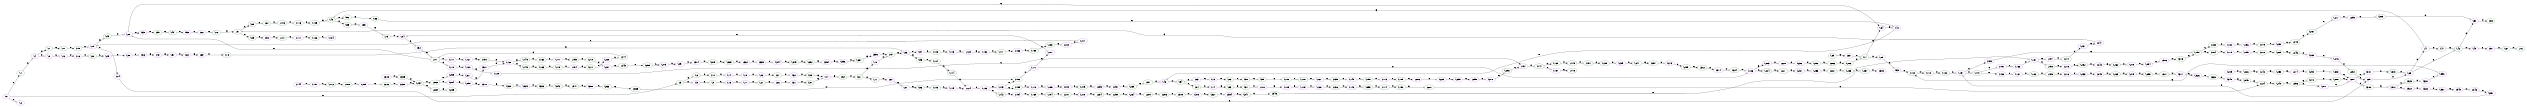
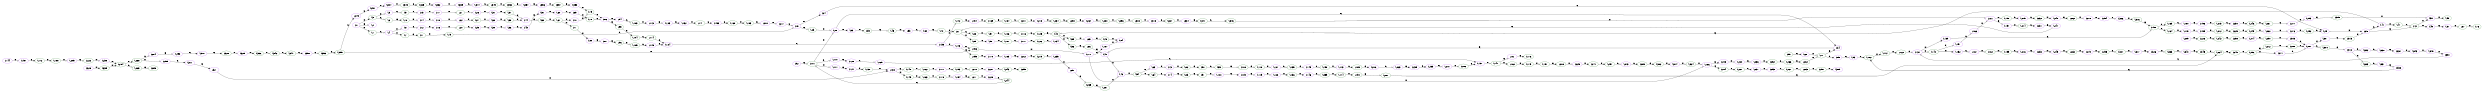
  strict digraph {
    rankdir=LR
    node [color=purple]
    edge [arrowhead=diamond]
    S0
    S1 [color=darkgreen]
    S2
    S3 [color=darkgreen]
    S4
    S5
    S6 [color=darkgreen]
    S7 [color=darkgreen]
    S8
    S9 [color=darkgreen]
    S10 [color=darkgreen]
    S11 [color=darkgreen]
    S12
    S13
    S14
    S15 [color=darkgreen]
    S16
    S17
    S18
    S19
    S20 [color=darkgreen]
    S21 [color=darkgreen]
    S22
    S23 [color=darkgreen]
    S24
    S25
    S26
    S27 [color=darkgreen]
    S28
    S29
    S30
    S31
    S32
    S33
    S34
    S35
    S36
    S37 [color=darkgreen]
    S38 [color=darkgreen]
    S39 [color=darkgreen]
    S40
    S41
    S42 [color=darkgreen]
    S43
    S44
    S45 [color=darkgreen]
    S46
    S47 [color=darkgreen]
    S48 [color=darkgreen]
    S49
    S50
    S51
    S52 [color=darkgreen]
    S53
    S54 [color=darkgreen]
    S55 [color=darkgreen]
    S56 [color=darkgreen]
    S57
    S58 [color=darkgreen]
    S60
    S61 [color=darkgreen]
    S62
    S63
    S64 [color=darkgreen]
    S65
    S66 [color=darkgreen]
    S67 [color=darkgreen]
    S68
    S59 [color=darkgreen]
    S69
    S70
    S71 [color=darkgreen]
    S72 [color=darkgreen]
    S73
    S74
    S75 [color=darkgreen]
    S76 [color=darkgreen]
    S77 [color=darkgreen]
    S78 [color=darkgreen]
    S79 [color=darkgreen]
    S80
    S81 [color=darkgreen]
    S82 [color=darkgreen]
    S83 [color=darkgreen]
    S84
    S85
    S86
    S87
    S88 [color=darkgreen]
    S89 [color=darkgreen]
    S90 [color=darkgreen]
    S91 [color=darkgreen]
    S92
    S93
    S94
    S95 [color=darkgreen]
    S96 [color=darkgreen]
    S97 [color=darkgreen]
    S98
    S99 [color=darkgreen]
    S100
    S101 [color=darkgreen]
    S102 [color=darkgreen]
    S103 [color=darkgreen]
    S104 [color=darkgreen]
    S105 [color=darkgreen]
    S106 [color=darkgreen]
    S107 [color=darkgreen]
    S108 [color=darkgreen]
    S109
    S110
    S111
    S112 [color=darkgreen]
    S113
    S114 [color=darkgreen]
    S115
    S116 [color=darkgreen]
    S117
    S118 [color=darkgreen]
    S119
    S120
    S121
    S122 [color=darkgreen]
    S123
    S124
    S125 [color=darkgreen]
    S126 [color=darkgreen]
    S127
    S128
    S129
    S130 [color=darkgreen]
    S131
    S132
    S133
    S134
    S135 [color=darkgreen]
    S136 [color=darkgreen]
    S137
    S138
    S139
    S140 [color=darkgreen]
    S141 [color=darkgreen]
    S142 [color=darkgreen]
    S143
    S145
    S146
    S147 [color=darkgreen]
    S148 [color=darkgreen]
    S149 [color=darkgreen]
    S150 [color=darkgreen]
    S151
    S152
    S153
    S154
    S155 [color=darkgreen]
    S156 [color=darkgreen]
    S144
    S157
    S158 [color=darkgreen]
    n160 [color=darkgreen label=S859]
    S160 [color=darkgreen]
    S161
    S162 [color=darkgreen]
    S163 [color=darkgreen]
    S164 [color=darkgreen]
    S165 [color=darkgreen]
    S166
    S167
    S168 [color=darkgreen]
    S169 [color=darkgreen]
    S170
    S171
    S172 [color=darkgreen]
    S173
    S174 [color=darkgreen]
    S175 [color=darkgreen]
    S176 [color=darkgreen]
    S177
    S178 [color=darkgreen]
    S179
    S180
    S181
    S182 [color=darkgreen]
    S183 [color=darkgreen]
    S184 [color=darkgreen]
    S185
    S186
    S187
    S188 [color=darkgreen]
    S189 [color=darkgreen]
    S190 [color=darkgreen]
    S191 [color=darkgreen]
    S193 [color=darkgreen]
    S194
    S195
    S196
    S197
    S198 [color=darkgreen]
    S199 [color=darkgreen]
    S200
    S201 [color=darkgreen]
    S202
    S203
    S204 [color=darkgreen]
    S205
    S206
    S207 [color=darkgreen]
    S208 [color=darkgreen]
    S210 [color=darkgreen]
    S211 [color=darkgreen]
    S212 [color=darkgreen]
    S213 [color=darkgreen]
    S214 [color=darkgreen]
    S215
    S216
    S217
    S218
    S219 [color=darkgreen]
    S220
    S221 [color=darkgreen]
    S222 [color=darkgreen]
    S223
    S224 [color=darkgreen]
    S225
    S209
    S226 [color=darkgreen]
    S227
    S228
    S229 [color=darkgreen]
    S230
    S231
    S232 [color=darkgreen]
    S233
    S234 [color=darkgreen]
    S235
    S236
    S237
    S238
    S239
    S240 [color=darkgreen]
    S241 [color=darkgreen]
    S242 [color=darkgreen]
    S243 [color=darkgreen]
    S244 [color=darkgreen]
    S245 [color=darkgreen]
    S246 [color=darkgreen]
    S247
    S248
    S249
    S250 [color=darkgreen]
    S251
    S252 [color=darkgreen]
    S253
    S254 [color=darkgreen]
    S255
    S256 [color=darkgreen]
    S257 [color=darkgreen]
    S258 [color=darkgreen]
    S259 [color=darkgreen]
    S260
    S261 [color=darkgreen]
    S262 [color=darkgreen]
    S263 [color=darkgreen]
    S264
    S265 [color=darkgreen]
    S266 [color=darkgreen]
    S267 [color=darkgreen]
    S268 [color=darkgreen]
    S269 [color=darkgreen]
    S270
    S271
    S272 [color=darkgreen]
    S273
    S274
    S275
    S276
    S277
    S278
    S279
    S280 [color=darkgreen]
    S281 [color=darkgreen]
    S282 [color=darkgreen]
    S283 [color=darkgreen]
    S284
    S299
    S285 [color=darkgreen]
    S286 [color=darkgreen]
    S287
    S288 [color=darkgreen]
    S289 [color=darkgreen]
    S290 [color=darkgreen]
    S291
    S292 [color=darkgreen]
    S293
    S294
    S295 [color=darkgreen]
    S296 [color=darkgreen]
    S297 [color=darkgreen]
    S298
    S300 [color=darkgreen]
    S301
    S302 [color=darkgreen]
    S303
    S304
    S305 [color=darkgreen]
    S306
    S307 [color=darkgreen]
    S308 [color=darkgreen]
    S309
    S310
    S311
    S312
    S313 [color=darkgreen]
    S314
    S315 [color=darkgreen]
    S316 [color=darkgreen]
    S317
    S318
    S320 [color=darkgreen]
    S321
    S322
    S323 [color=darkgreen]
    S324 [color=darkgreen]
    S325 [color=darkgreen]
    S326
    S327 [color=darkgreen]
    S329
    S330
    S331
    S332
    S333 [color=darkgreen]
    S334
    S328
    S335 [color=darkgreen]
    S336 [color=darkgreen]
    S337
    S338
    S339
    S340
    S341 [color=darkgreen]
    S342 [color=darkgreen]
    S343
    S344
    S345 [color=darkgreen]
    S346 [color=darkgreen]
    S347 [color=darkgreen]
    S348
    S349 [color=darkgreen]
    S350
    S351
    S352 [color=darkgreen]
    S353 [color=darkgreen]
    S354
    S355 [color=darkgreen]
    S356
    S357 [color=darkgreen]
    S358
    S0 -> S1 [label=C]
    S0 -> S2 [arrowhead=onormal label=G]
    S0 -> S3 [label=T]
    S1 -> S4 [arrowhead=onormal label=C]
    S3 -> S5 [arrowhead=onormal label=T]
    S3 -> S6 [arrowhead=onormal label=C]
    S4 -> S7 [label=A]
    S4 -> S8 [arrowhead=onormal label=T]
    S5 -> S9 [arrowhead=onormal label=C]
    S6 -> S10 [label=G]
    S7 -> S11 [label=G]
    S8 -> S12 [arrowhead=onormal label=C]
    S9 -> S13 [arrowhead=onormal label=C]
    S10 -> S14 [arrowhead=onormal label=T]
    S11 -> S15 [label=T]
    S12 -> S16 [label=T]
    S13 -> S17 [arrowhead=onormal label=T]
    S14 -> S18 [arrowhead=onormal label=T]
    S15 -> S19 [arrowhead=onormal label=C]
    S16 -> S20 [arrowhead=onormal label=T]
    S17 -> S21 [arrowhead=onormal label=T]
    S18 -> S22 [arrowhead=onormal label=T]
    S19 -> S23 [arrowhead=onormal label=G]
    S19 -> S24 [label=T]
    S20 -> S25 [label=C]
    S21 -> S26 [arrowhead=onormal label=G]
    S22 -> S27 [label=G]
    S23 -> S28 [arrowhead=onormal label=T]
    S24 -> S29 [label=C]
    S25 -> S30 [label=T]
    S26 -> S31 [arrowhead=onormal label=T]
    S27 -> S32 [arrowhead=onormal label=T]
    S28 -> S33 [label=A]
    S28 -> S34 [label=G]
    S29 -> S35 [label=T]
    S30 -> S36 [arrowhead=onormal label=C]
    S31 -> S37 [label=A]
    S32 -> S38 [label=A]
    S33 -> S39 [label=A]
    S34 -> S40 [arrowhead=onormal label=G]
    S35 -> S41 [label=C]
    S35 -> S42 [arrowhead=onormal label=G]
    S36 -> S43 [label=G]
    S37 -> S44 [arrowhead=onormal label=G]
    S38 -> S44 [label=G]
    S39 -> S45 [arrowhead=onormal label=G]
    S40 -> S46 [arrowhead=onormal label=T]
    S41 -> S47 [label=T]
    S41 -> S48 [arrowhead=onormal label=G]
    S42 -> S49 [label=A]
    S42 -> S50 [label=T]
    S43 -> S51 [label=G]
    S44 -> S52 [arrowhead=onormal label=G]
    S45 -> S53 [label=A]
    S46 -> S54 [arrowhead=onormal label=A]
    S47 -> S42 [arrowhead=onormal label=G]
    S48 -> S55 [label=A]
    S48 -> S56 [label=T]
    S49 -> S57 [label=G]
    S50 -> S58 [label=A]
    S51 -> S60 [label=A]
    S52 -> S61 [label=A]
    S53 -> S62 [arrowhead=onormal label=C]
    S54 -> S63 [arrowhead=onormal label=T]
    S54 -> S64 [label=C]
    S55 -> S65 [arrowhead=onormal label=A]
    S56 -> S66 [label=G]
    S57 -> S67 [arrowhead=onormal label=T]
    S60 -> S69 [label=G]
    S61 -> S70 [label=G]
    S61 -> S71 [label=A]
    S62 -> S72 [arrowhead=onormal label=G]
    S63 -> S73 [arrowhead=onormal label=G]
    S64 -> S74 [label=C]
    S65 -> S75 [arrowhead=onormal label=G]
    S66 -> S40 [arrowhead=onormal label=G]
    S67 -> S76 [arrowhead=onormal label=A]
    S68 -> S77 [arrowhead=onormal label=T]
    S59 -> S68 [label=G]
    S69 -> S78 [label=A]
    S70 -> S79 [arrowhead=onormal label=A]
    S71 -> S80 [label=A]
    S72 -> S81 [label=G]
    S73 -> S82 [label=A]
    S74 -> S83 [label=G]
    S75 -> S84 [label=T]
    S77 -> S34 [label=G]
    S77 -> S85 [label=C]
    S78 -> S86 [arrowhead=onormal label=G]
    S79 -> S86 [label=G]
    S80 -> S87 [arrowhead=onormal label=G]
    S81 -> S88 [label=C]
    S81 -> S89 [label=A]
    S82 -> S90 [label=G]
    S83 -> S91 [label=G]
-   S84 -> S92 [arrowhead=onormal label=C]
    S85 -> S93 [arrowhead=onormal label=G]
    S86 -> S94 [label=T]
    S86 -> S95 [label=G]
    S87 -> S96 [label=G]
    S88 -> S97 [arrowhead=onormal label=T]
    S89 -> S98 [label=C]
    S90 -> S99 [arrowhead=onormal label=C]
    S91 -> S100 [arrowhead=onormal label=T]
    S92 -> S101 [arrowhead=onormal label=G]
    S93 -> S102 [label=G]
    S94 -> S103 [arrowhead=onormal label=C]
    S95 -> S104 [label=T]
    S96 -> S105 [arrowhead=onormal label=T]
    S97 -> S106 [arrowhead=onormal label=C]
    S98 -> S107 [label=A]
    S99 -> S108 [arrowhead=onormal label=G]
    S100 -> S109 [label=G]
    S101 -> S28 [arrowhead=onormal label=T]
    S101 -> S110 [arrowhead=onormal label=C]
    S101 -> S111 [arrowhead=onormal label=A]
    S102 -> S112 [label=A]
    S103 -> S113 [label=A]
    S104 -> S114 [label=C]
    S105 -> S115 [label=C]
    S106 -> S116 [arrowhead=onormal label=T]
    S107 -> S117 [arrowhead=onormal label=C]
    S108 -> S118 [arrowhead=onormal label=G]
    S109 -> S119 [arrowhead=onormal label=G]
    S110 -> S120 [label=G]
    S111 -> S121 [label=G]
    S112 -> S122 [label=A]
    S113 -> S123 [arrowhead=onormal label=G]
    S114 -> S124 [label=C]
    S115 -> S124 [label=C]
    S116 -> S125 [label=C]
    S117 -> S126 [label=A]
    S118 -> S127 [arrowhead=onormal label=T]
    S119 -> S128 [arrowhead=onormal label=T]
    S120 -> S129 [arrowhead=onormal label=G]
    S121 -> S130 [label=G]
    S122 -> S131 [arrowhead=onormal label=C]
    S123 -> S132 [label=G]
    S124 -> S133 [arrowhead=onormal label=C]
    S125 -> S48 [arrowhead=onormal label=G]
    S126 -> S134 [arrowhead=onormal label=C]
    S127 -> S135 [arrowhead=onormal label=C]
    S128 -> S136 [label=T]
    S129 -> S137 [label=C]
    S130 -> S138 [label=T]
    S131 -> S139 [label=A]
    S131 -> S140 [arrowhead=onormal label=T]
    S132 -> S141 [label=A]
    S133 -> S142 [arrowhead=onormal label=A]
    S133 -> S143 [arrowhead=onormal label=G]
    S135 -> S145 [arrowhead=onormal label=G]
    S136 -> S146 [label=A]
    S137 -> S147 [arrowhead=onormal label=T]
    S138 -> S148 [arrowhead=onormal label=G]
    S138 -> S149 [label=A]
    S139 -> S150 [arrowhead=onormal label=G]
    S140 -> S151 [arrowhead=onormal label=G]
    S140 -> S152 [label=A]
    S141 -> S153 [label=C]
    S142 -> S154 [label=G]
    S143 -> S155 [label=G]
    S143 -> S156 [label=A]
    S145 -> S158 [arrowhead=onormal label=C]
    S146 -> n160 [arrowhead=onormal label=G]
    S147 -> S160 [label=A]
    S147 -> S161 [arrowhead=onormal label=G]
    S148 -> S162 [arrowhead=onormal label=T]
    S149 -> S163 [label=T]
    S150 -> S164 [label=G]
    S150 -> S165 [label=C]
    S151 -> S166 [arrowhead=onormal label=C]
    S152 -> S167 [arrowhead=onormal label=C]
    S153 -> S168 [label=C]
    S154 -> S169 [label=A]
    S155 -> S170 [label=A]
    S156 -> S171 [arrowhead=onormal label=A]
    S144 -> S157 [arrowhead=onormal label=T]
    S157 -> S172 [label=C]
    S158 -> S173 [arrowhead=onormal label=A]
    n160 -> S174 [label=A]
    S160 -> S175 [label=T]
    S161 -> S176 [label=G]
    S162 -> S177 [arrowhead=onormal label=C]
    S163 -> S178 [arrowhead=onormal label=A]
    S164 -> S179 [label=A]
    S165 -> S180 [arrowhead=onormal label=C]
    S166 -> S181 [arrowhead=onormal label=A]
    S167 -> S182 [arrowhead=onormal label=A]
    S168 -> S183 [label=A]
    S169 -> S184 [arrowhead=onormal label=G]
    S170 -> S185 [arrowhead=onormal label=G]
    S171 -> S186 [arrowhead=onormal label=A]
    S171 -> S187 [label=G]
    S172 -> S188 [label=T]
    S173 -> S189 [label=C]
    S174 -> S190 [label=A]
    S175 -> S191 [arrowhead=onormal label=A]
    S177 -> S193 [label=C]
    S178 -> S194 [arrowhead=onormal label=A]
    S179 -> S195 [arrowhead=onormal label=A]
    S180 -> S196 [arrowhead=onormal label=G]
    S181 -> S197 [arrowhead=onormal label=G]
    S181 -> S198 [arrowhead=onormal label=A]
    S182 -> S199 [arrowhead=onormal label=A]
    S183 -> S200 [arrowhead=onormal label=G]
    S184 -> S201 [arrowhead=onormal label=C]
    S185 -> S202 [label=G]
    S186 -> S203 [label=G]
    S186 -> S204 [label=C]
    S187 -> S84 [arrowhead=onormal label=T]
    S188 -> S205 [arrowhead=onormal label=A]
    S189 -> S206 [label=G]
    S190 -> S207 [arrowhead=onormal label=G]
    S191 -> S208 [label=G]
    S193 -> S210 [arrowhead=onormal label=C]
    S194 -> S211 [label=G]
    S195 -> S212 [arrowhead=onormal label=T]
    S196 -> S213 [arrowhead=onormal label=T]
    S197 -> S214 [arrowhead=onormal label=A]
    S198 -> S215 [label=C]
    S199 -> S216 [label=C]
    S200 -> S217 [arrowhead=onormal label=T]
    S201 -> S218 [label=C]
    S202 -> S219 [label=C]
    S203 -> S220 [arrowhead=onormal label=T]
    S204 -> S221 [label=C]
    S205 -> S222 [arrowhead=onormal label=G]
    S206 -> S223 [arrowhead=onormal label=C]
    S207 -> S224 [label=G]
    S208 -> S225 [arrowhead=onormal label=T]
    S210 -> S227 [arrowhead=onormal label=T]
    S211 -> S228 [label=T]
    S212 -> S229 [label=A]
    S213 -> S230 [label=C]
    S214 -> S231 [label=C]
    S215 -> S232 [label=C]
    S216 -> S233 [arrowhead=onormal label=G]
    S217 -> S19 [arrowhead=onormal label=C]
    S218 -> S234 [label=A]
    S219 -> S235 [arrowhead=onormal label=G]
    S220 -> S236 [arrowhead=onormal label=G]
    S221 -> S237 [label=C]
    S222 -> S238 [arrowhead=onormal label=A]
    S223 -> S239 [label=G]
    S224 -> S240 [label=G]
    S225 -> S241 [label=A]
    S209 -> S226 [label=T]
    S226 -> S242 [label=G]
    S227 -> S243 [arrowhead=onormal label=G]
    S228 -> S244 [arrowhead=onormal label=C]
    S229 -> S245 [label=G]
    S230 -> S246 [label=C]
    S231 -> S247 [label=G]
    S232 -> S248 [label=A]
    S233 -> S249 [label=A]
    S234 -> S250 [label=C]
    S235 -> S251 [label=T]
    S236 -> S252 [label=T]
    S237 -> S253 [arrowhead=onormal label=C]
    S238 -> S254 [label=A]
    S239 -> S255 [label=C]
    S240 -> S256 [arrowhead=onormal label=G]
    S241 -> S257 [label=G]
    S242 -> S258 [arrowhead=onormal label=G]
    S243 -> S259 [label=T]
    S244 -> S101 [arrowhead=onormal label=G]
    S245 -> S260 [arrowhead=onormal label=T]
    S246 -> S261 [label=T]
    S247 -> S81 [arrowhead=onormal label=G]
    S248 -> S262 [label=G]
    S249 -> S263 [label=A]
    S250 -> S264 [label=G]
    S251 -> S265 [arrowhead=onormal label=G]
    S252 -> S266 [arrowhead=onormal label=C]
    S253 -> S267 [arrowhead=onormal label=G]
    S254 -> S268 [label=T]
    S254 -> S269 [arrowhead=onormal label=C]
    S255 -> S270 [arrowhead=onormal label=G]
    S256 -> S271 [label=T]
    S256 -> S272 [arrowhead=onormal label=G]
    S257 -> S273 [arrowhead=onormal label=C]
    S258 -> S274 [arrowhead=onormal label=G]
-   S259 -> S275 [label=C]
+   S355 -> S275 [label=C]
    S260 -> S276 [arrowhead=onormal label=C]
    S261 -> S277 [arrowhead=onormal label=C]
    S262 -> S278 [arrowhead=onormal label=A]
    S263 -> S279 [label=A]
    S264 -> S280 [arrowhead=onormal label=G]
    S265 -> S281 [arrowhead=onormal label=G]
    S266 -> S282 [label=G]
    S267 -> S283 [arrowhead=onormal label=A]
    S268 -> S284 [arrowhead=onormal label=C]
    S268 -> S299 [arrowhead=onormal label=A]
    S269 -> S285 [arrowhead=onormal label=G]
    S270 -> S286 [arrowhead=onormal label=G]
    S271 -> S287 [arrowhead=onormal label=C]
    S272 -> S288 [label=T]
    S273 -> S289 [label=C]
    S274 -> S290 [arrowhead=onormal label=G]
    S275 -> S291 [label=C]
    S276 -> S292 [arrowhead=onormal label=T]
    S277 -> S293 [arrowhead=onormal label=T]
    S278 -> S294 [label=A]
    S279 -> S295 [label=A]
    S280 -> S296 [arrowhead=onormal label=T]
    S281 -> S46 [arrowhead=onormal label=T]
    S282 -> S77 [arrowhead=onormal label=T]
    S283 -> S297 [arrowhead=onormal label=C]
    S284 -> S298 [arrowhead=onormal label=G]
    S299 -> S311 [label=G]
    S286 -> S137 [label=C]
    S287 -> S300 [arrowhead=onormal label=C]
    S287 -> S301 [label=T]
    S288 -> S287 [label=C]
    S289 -> S302 [label=G]
    S290 -> S303 [arrowhead=onormal label=T]
    S291 -> S304 [label=T]
    S292 -> S29 [label=C]
    S293 -> S305 [arrowhead=onormal label=G]
    S294 -> S306 [arrowhead=onormal label=C]
    S295 -> S307 [arrowhead=onormal label=C]
    S296 -> S308 [arrowhead=onormal label=T]
    S297 -> S309 [label=T]
    S298 -> S310 [label=G]
    S300 -> S312 [arrowhead=onormal label=G]
    S301 -> S313 [label=C]
    S302 -> S314 [label=A]
    S303 -> S287 [label=C]
    S304 -> S315 [arrowhead=onormal label=A]
    S305 -> S50 [arrowhead=onormal label=T]
    S306 -> S316 [label=A]
    S307 -> S317 [arrowhead=onormal label=A]
    S308 -> S318 [arrowhead=onormal label=A]
    S310 -> S320 [label=G]
    S311 -> S321 [label=G]
    S312 -> S322 [arrowhead=onormal label=C]
    S312 -> S323 [arrowhead=onormal label=T]
    S313 -> S35 [arrowhead=onormal label=T]
    S314 -> S324 [arrowhead=onormal label=A]
    S315 -> S325 [label=C]
    S316 -> S150 [label=G]
    S317 -> S326 [label=G]
    S318 -> S327 [label=C]
    S320 -> S329 [arrowhead=onormal label=T]
    S321 -> S138 [label=T]
    S322 -> S330 [arrowhead=onormal label=C]
    S323 -> S331 [arrowhead=onormal label=C]
    S324 -> S186 [arrowhead=onormal label=A]
    S325 -> S332 [label=T]
    S326 -> S333 [arrowhead=onormal label=A]
    S327 -> S334 [arrowhead=onormal label=T]
    S329 -> S336 [label=A]
    S330 -> S337 [label=G]
    S331 -> S338 [arrowhead=onormal label=G]
    S332 -> S339 [arrowhead=onormal label=A]
    S333 -> S340 [arrowhead=onormal label=A]
    S334 -> S341 [label=G]
    S328 -> S335 [label=A]
    S335 -> S254 [label=A]
    S336 -> S342 [arrowhead=onormal label=T]
    S337 -> S343 [label=G]
    S338 -> S102 [label=G]
    S339 -> S344 [arrowhead=onormal label=C]
    S340 -> S345 [label=G]
    S341 -> S346 [label=C]
    S342 -> S347 [label=C]
    S343 -> S348 [arrowhead=onormal label=A]
    S344 -> S349 [label=C]
    S345 -> S224 [arrowhead=onormal label=G]
    S346 -> S181 [arrowhead=onormal label=A]
    S347 -> S350 [label=C]
    S348 -> S351 [label=A]
    S349 -> S352 [label=A]
    S350 -> S353 [arrowhead=onormal label=C]
    S351 -> S131 [arrowhead=onormal label=C]
    S352 -> S354 [arrowhead=onormal label=G]
    S353 -> S355 [label=G]
    S354 -> S356 [label=G]
    S355 -> S156 [label=A]
    S356 -> S357 [label=A]
    S357 -> S358 [label=G]
    S358 -> S79 [label=A]
  }
